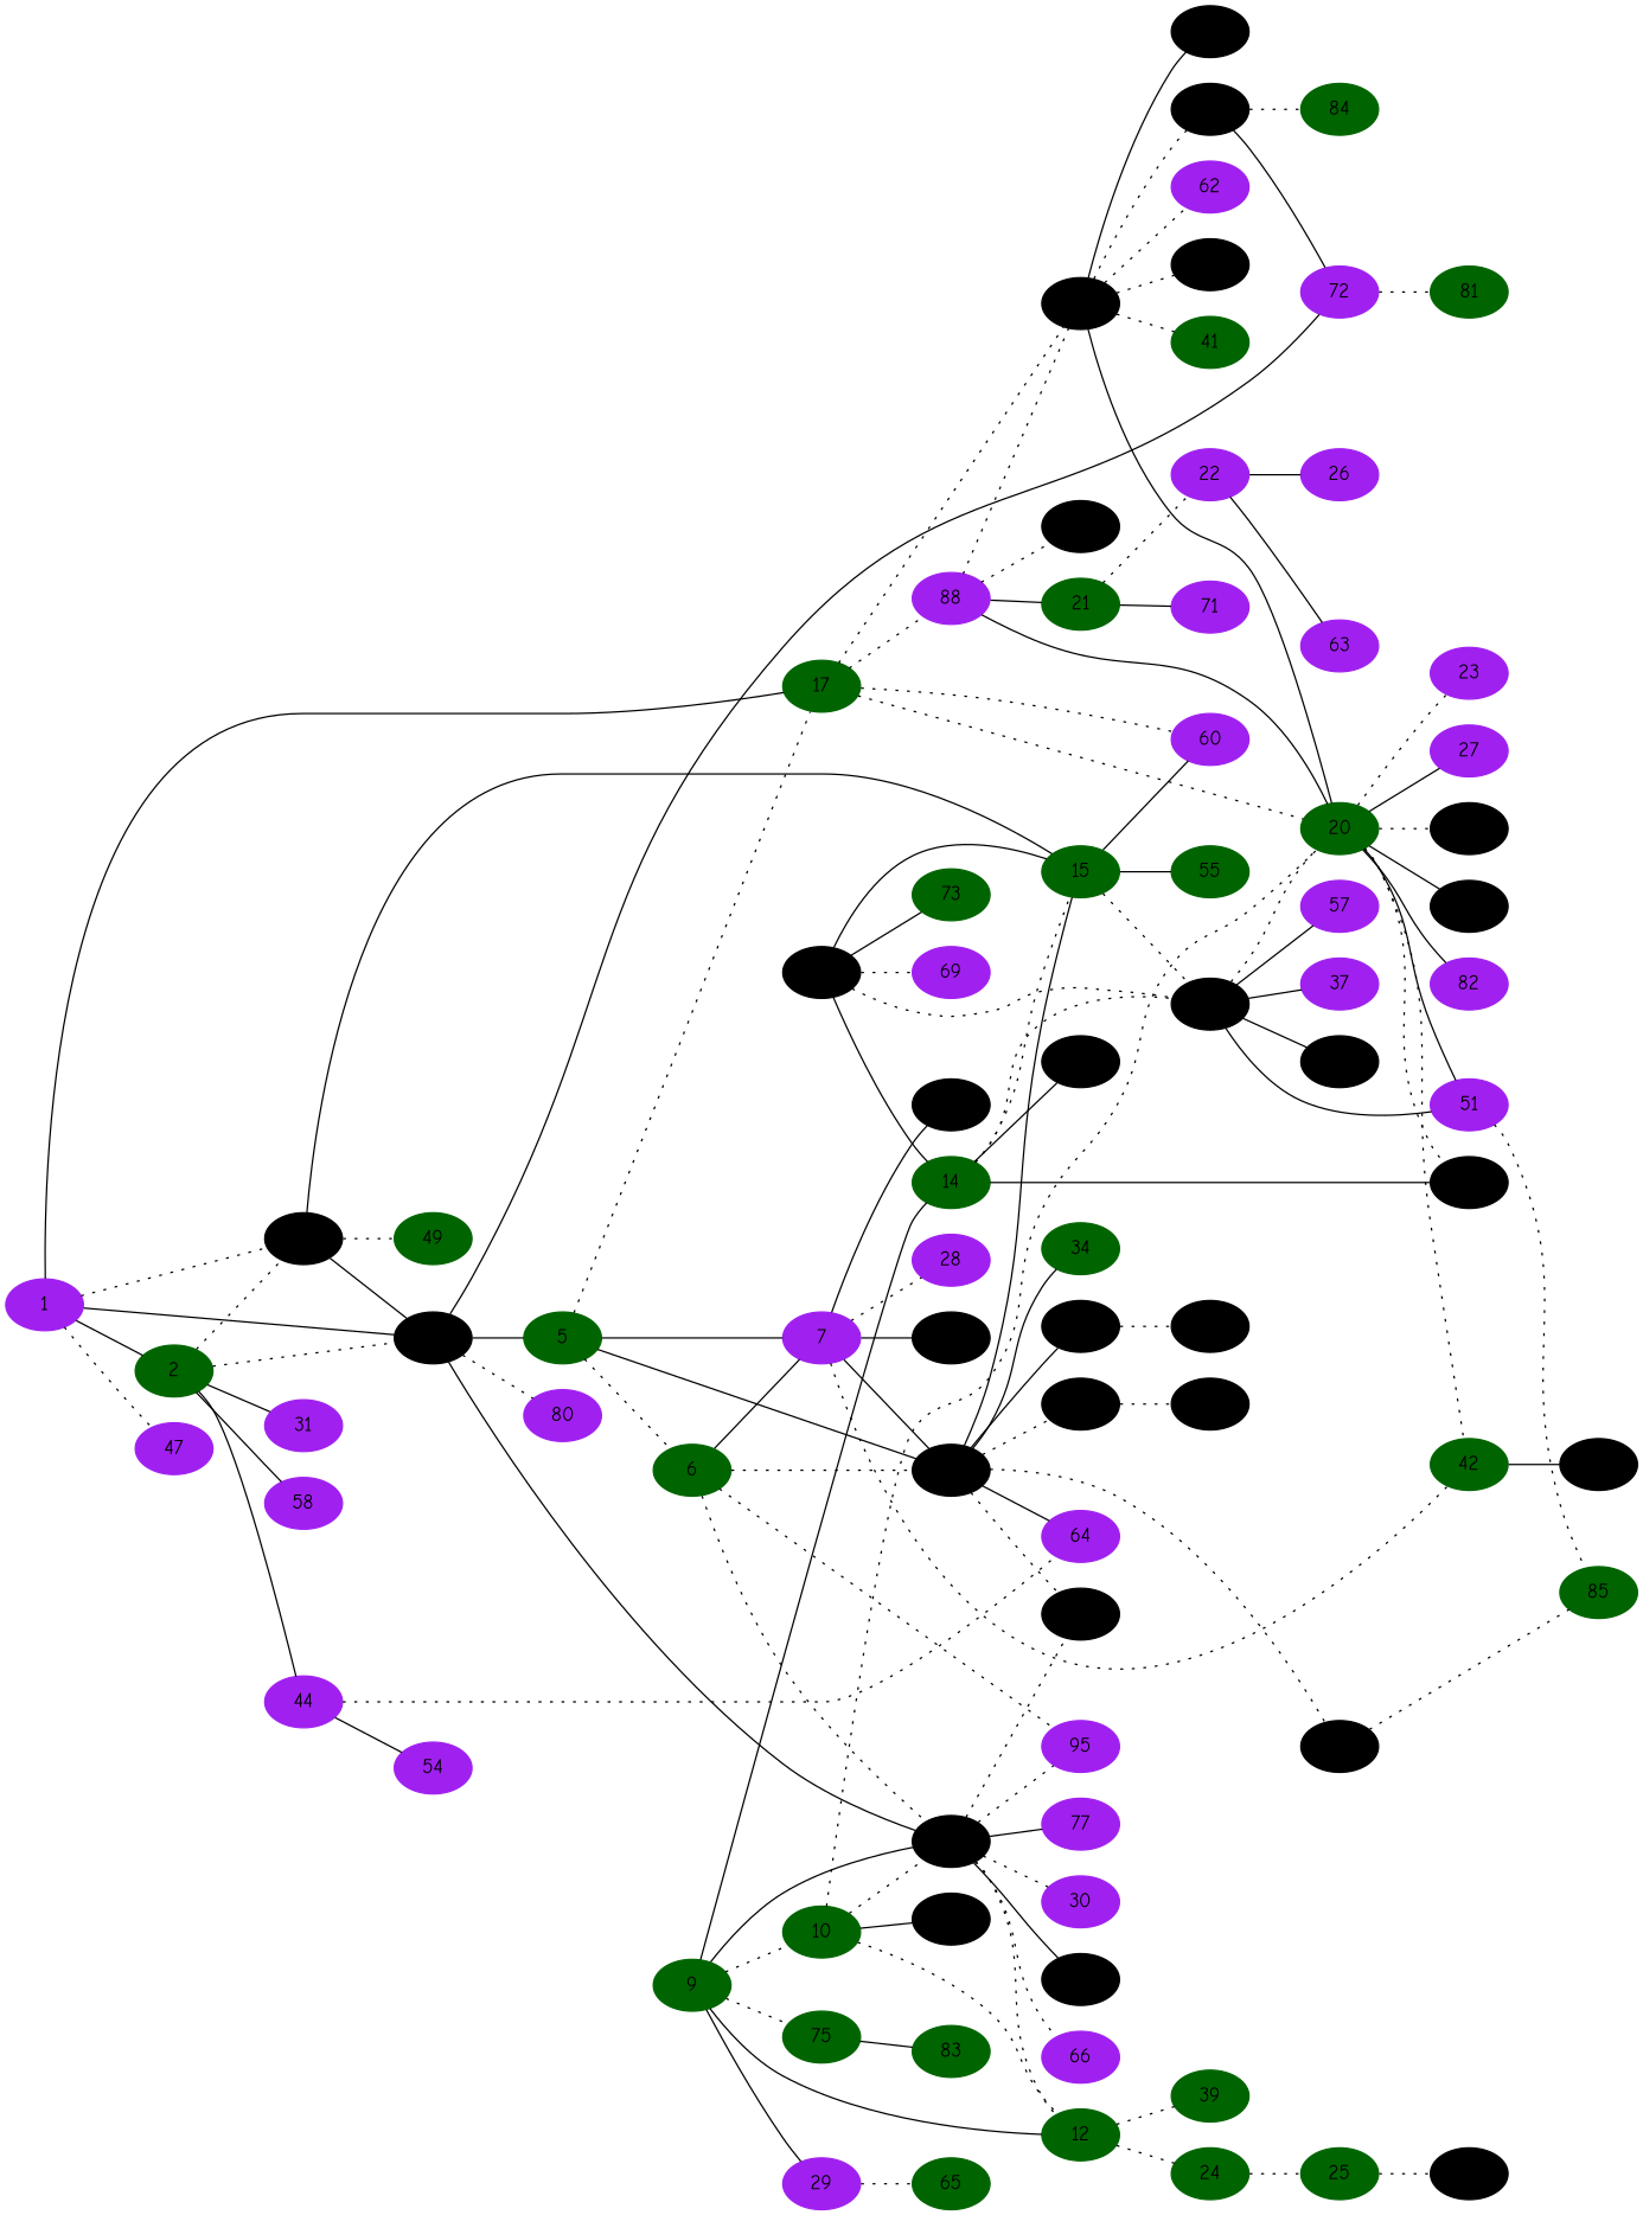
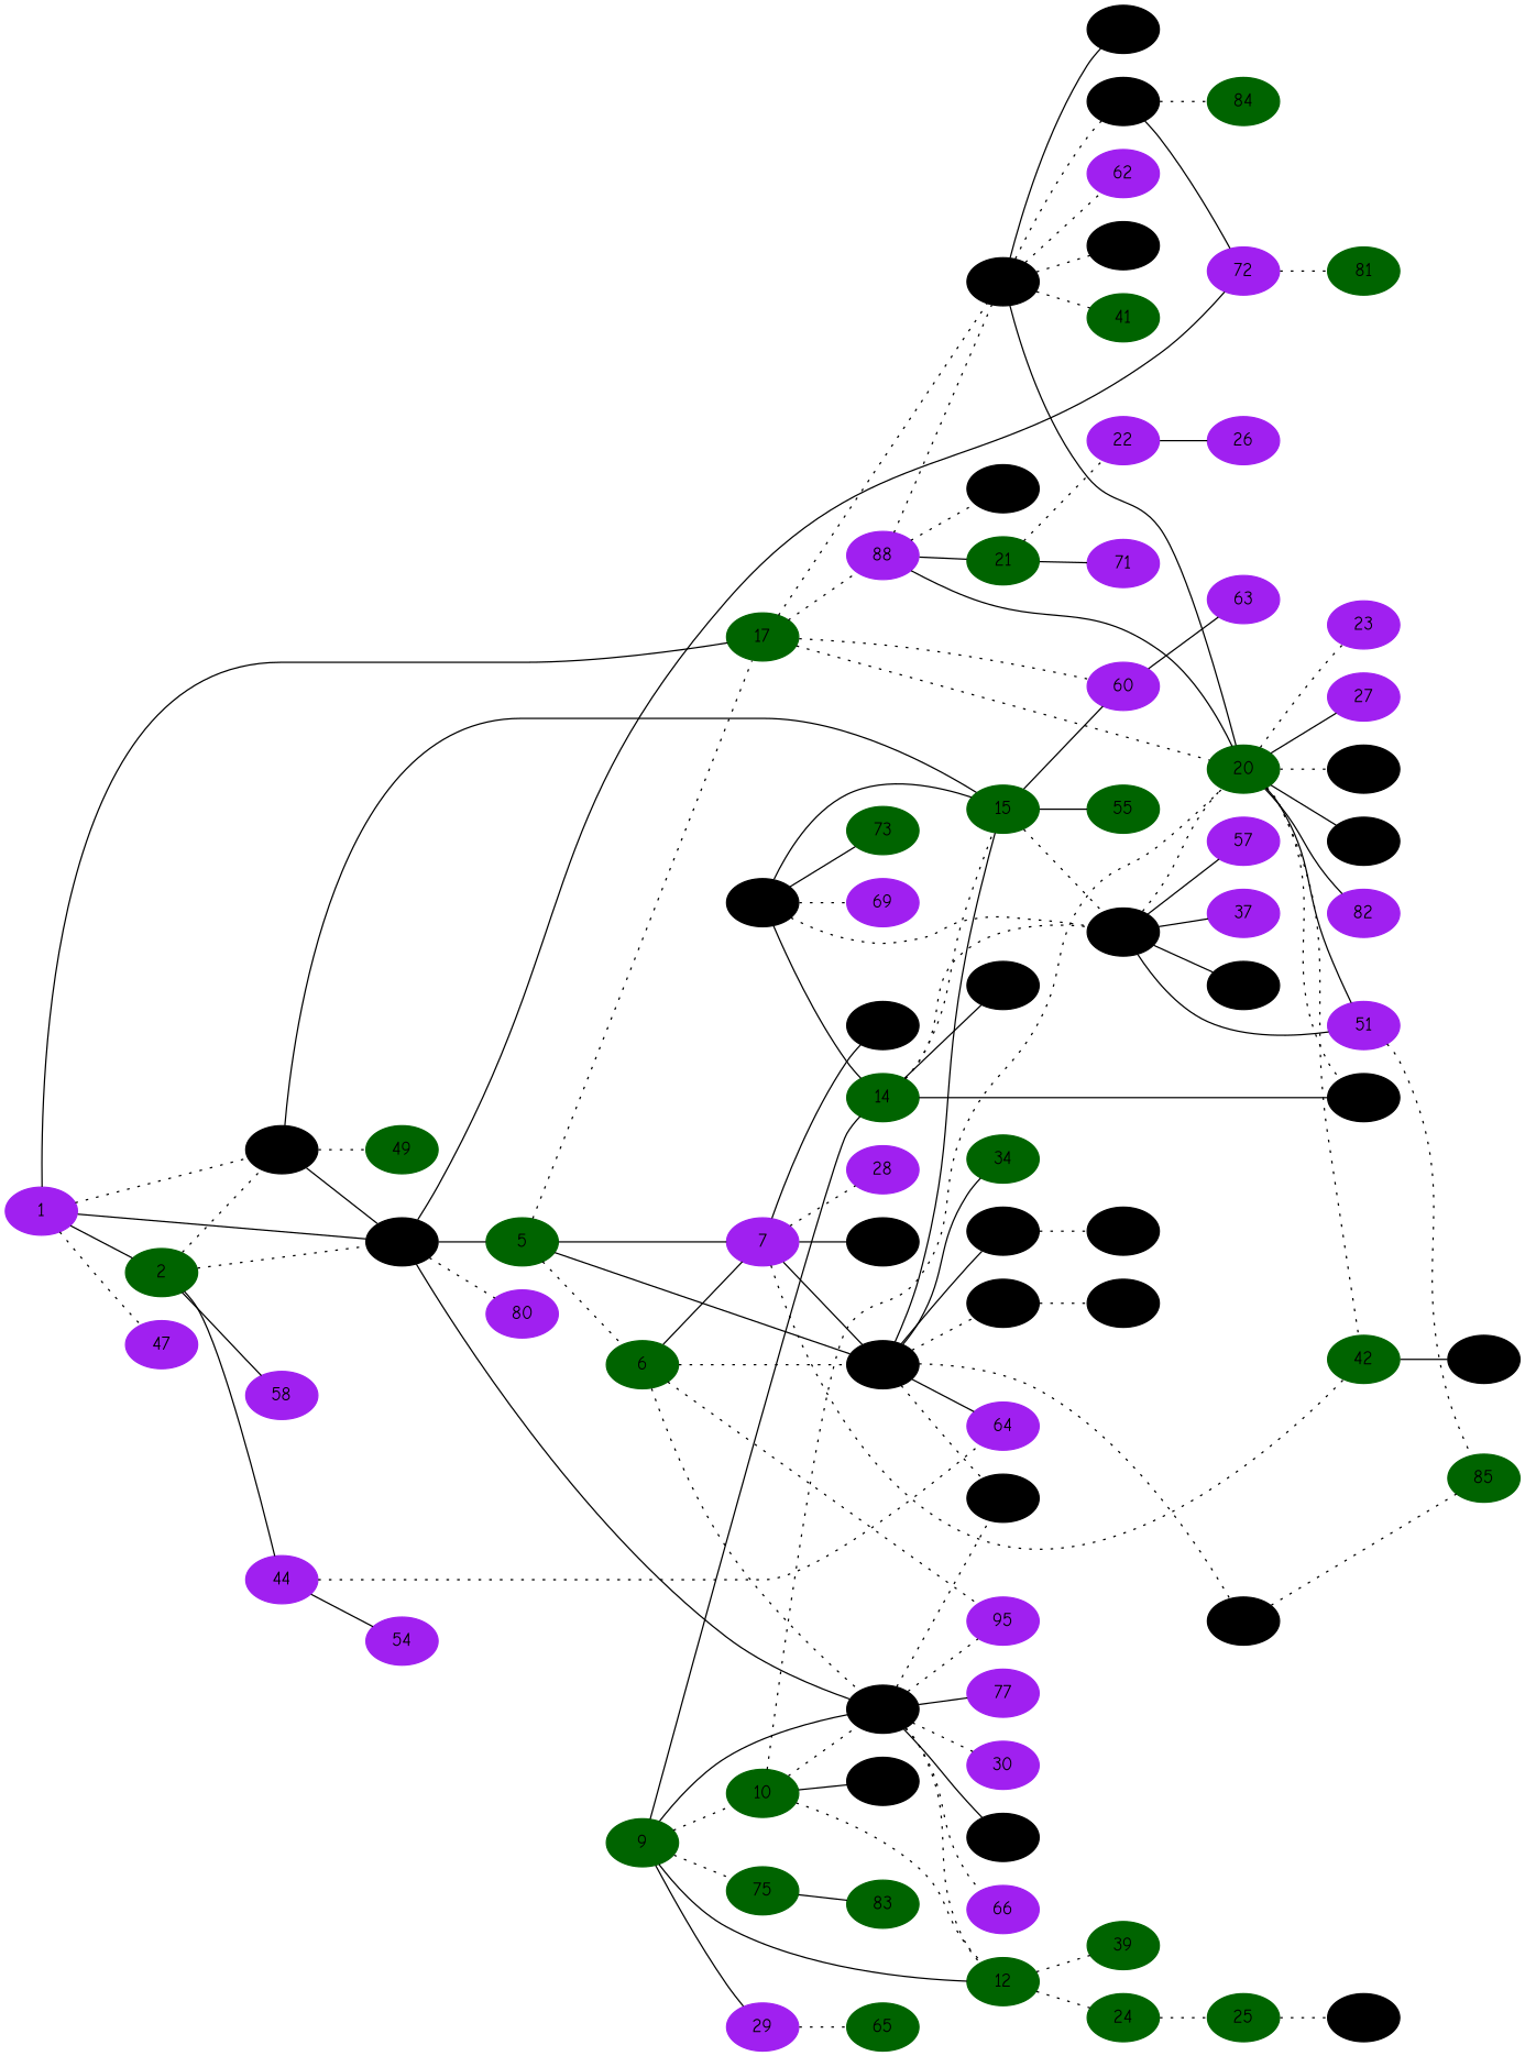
  graph {
    fontname="Comic Neue"
    rankdir=LR
    node [color=purple fontname="Comic Neue" style=filled]
    edge [fontname="Comic Neue" style=dotted]
    2 [color=darkgreen]
    1
    3 [color=black]
    4 [color=black]
    17 [color=darkgreen]
    47
-   31
    44
    58
    15 [color=darkgreen]
    49 [color=darkgreen]
    5 [color=darkgreen]
    11 [color=black]
    72
    80
    20 [color=darkgreen]
    60
    n18 [label=88]
    19 [color=black]
    64
    54
    16 [color=black]
    55 [color=darkgreen]
    6 [color=darkgreen]
    7
    8 [color=black]
    n27 [label=95]
    53 [color=black]
    12 [color=darkgreen]
    30
    61 [color=black]
    66
    77
    81 [color=darkgreen]
    28
    35 [color=black]
    42 [color=darkgreen]
    43 [color=black]
    32 [color=black]
    34 [color=darkgreen]
    36 [color=black]
    79 [color=black]
    70 [color=black]
    56 [color=black]
    40 [color=black]
    85 [color=darkgreen]
    9 [color=darkgreen]
    10 [color=darkgreen]
    14 [color=darkgreen]
    29
    75 [color=darkgreen]
    76 [color=black]
    24 [color=darkgreen]
    39 [color=darkgreen]
    48 [color=black]
    67 [color=black]
    65 [color=darkgreen]
    83 [color=darkgreen]
    51
    23
    27
    52 [color=black]
    78 [color=black]
    82
    25 [color=darkgreen]
    13 [color=black]
    69
    73 [color=darkgreen]
    37
    38 [color=black]
    57
    21 [color=darkgreen]
    68 [color=black]
    33 [color=black]
    41 [color=darkgreen]
    50 [color=black]
    62
    74 [color=black]
    22
    71
    84 [color=darkgreen]
    26
    63
    59 [color=black]
    2 -- 3
    2 -- 4
-   2 -- 31 [style=solid]
    2 -- 44 [style=solid]
    2 -- 58 [style=solid]
    1 -- 2 [style=solid]
    1 -- 3
    1 -- 4 [style=solid]
    1 -- 17 [style=solid]
    1 -- 47
    3 -- 4 [style=solid]
    3 -- 15 [style=solid]
    3 -- 49
    4 -- 5 [style=solid]
    4 -- 11 [style=solid]
    4 -- 72 [style=solid]
    4 -- 80
    17 -- 20
    17 -- 60
    17 -- n18
    17 -- 19
    44 -- 64
    44 -- 54 [style=solid]
    15 -- 60 [style=solid]
    15 -- 16
    15 -- 55 [style=solid]
    5 -- 17
    5 -- 6
    5 -- 7 [style=solid]
    5 -- 8 [style=solid]
    11 -- n27
    11 -- 53
    11 -- 12
    11 -- 30
    11 -- 61 [style=solid]
    11 -- 66
    11 -- 77 [style=solid]
    72 -- 81
    20 -- 42
    20 -- 67
    20 -- 51 [style=solid]
    20 -- 23
    20 -- 27 [style=solid]
    20 -- 52
    20 -- 78 [style=solid]
    20 -- 82 [style=solid]
    n18 -- 20 [style=solid]
    n18 -- 19
    n18 -- 21 [style=solid]
    n18 -- 68
    19 -- 20 [style=solid]
    19 -- 33
    19 -- 41
    19 -- 50
    19 -- 62
    19 -- 74 [style=solid]
    16 -- 20
    16 -- 51 [style=solid]
    16 -- 37 [style=solid]
    16 -- 38 [style=solid]
    16 -- 57 [style=solid]
    6 -- 11
    6 -- 7 [style=solid]
    6 -- 8
    6 -- n27
    7 -- 8 [style=solid]
    7 -- 28
    7 -- 35 [style=solid]
    7 -- 42
    7 -- 43 [style=solid]
    8 -- 15 [style=solid]
    8 -- 64 [style=solid]
    8 -- 53
    8 -- 32
    8 -- 34 [style=solid]
    8 -- 36 [style=solid]
    8 -- 79
    12 -- 24
    12 -- 39
    42 -- 70 [style=solid]
    32 -- 56
    36 -- 40
    79 -- 85
    9 -- 11 [style=solid]
    9 -- 12 [style=solid]
    9 -- 10
    9 -- 14 [style=solid]
    9 -- 29 [style=solid]
    9 -- 75
    10 -- 11
    10 -- 20
    10 -- 12
    10 -- 76 [style=solid]
    14 -- 15
    14 -- 16
    14 -- 48 [style=solid]
    14 -- 67 [style=solid]
    29 -- 65
    75 -- 83 [style=solid]
    24 -- 25
    51 -- 85
    25 -- 59
    13 -- 15 [style=solid]
    13 -- 16
    13 -- 14 [style=solid]
    13 -- 69
    13 -- 73 [style=solid]
    21 -- 22
    21 -- 71 [style=solid]
    50 -- 72 [style=solid]
    50 -- 84
    22 -- 26 [style=solid]
-   22 -- 63 [style=solid]
+   60 -- 63 [style=solid]
  }
